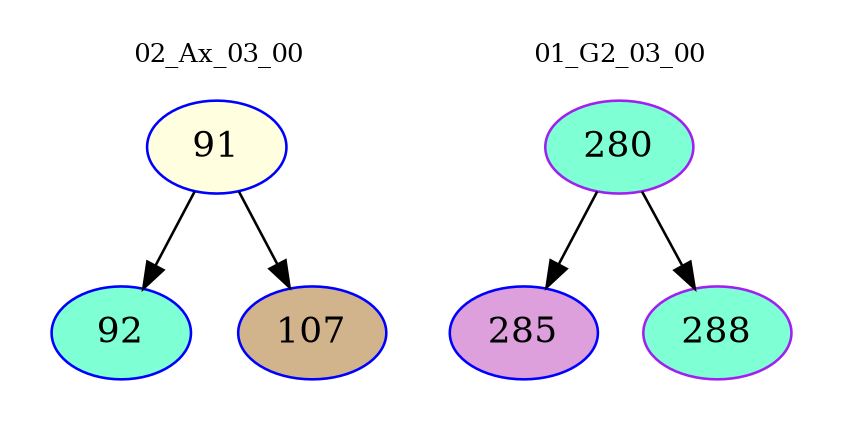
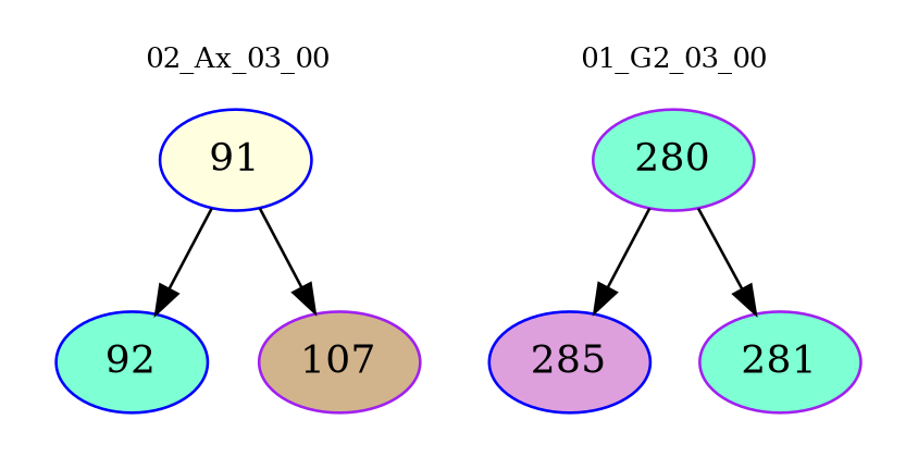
  digraph {
    node [color=blue fillcolor=aquamarine style=filled]
    edge [color=black]
    n1 [fillcolor=lightyellow label=91]
    n2 [label=92]
-   n3 [fillcolor=tan label=107]
+   n3 [color=purple fillcolor=tan label=107]
    n4 [color=purple label=280]
    n5 [fillcolor=plum label=285]
-   n6 [color=purple label=288]
+   n6 [color=purple label=281]
    subgraph cluster_1 {
      color=white
      fontsize=10
      label="02_Ax_03_00"
      n1
      n2
      n3
    }
    subgraph cluster_2 {
      color=white
      fontsize=10
      label="01_G2_03_00"
      n4
      n5
      n6
    }
    n1 -> n2
    n1 -> n3
    n4 -> n5
    n4 -> n6
  }
